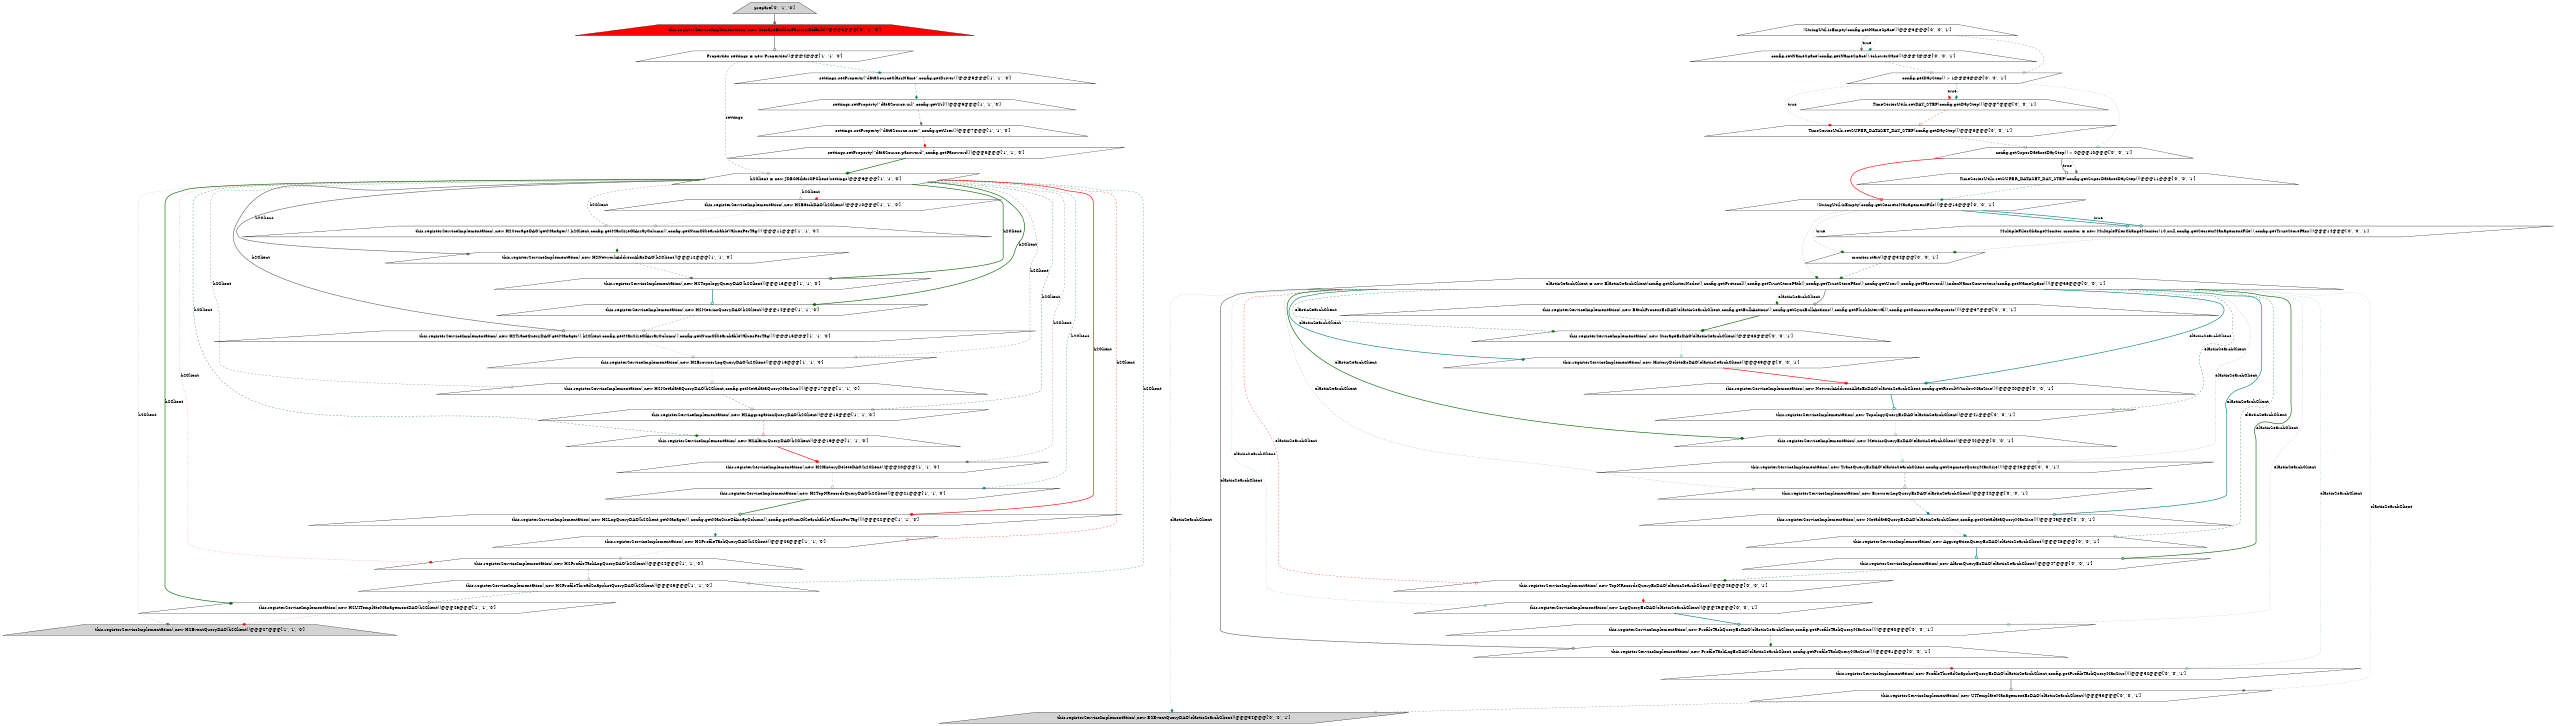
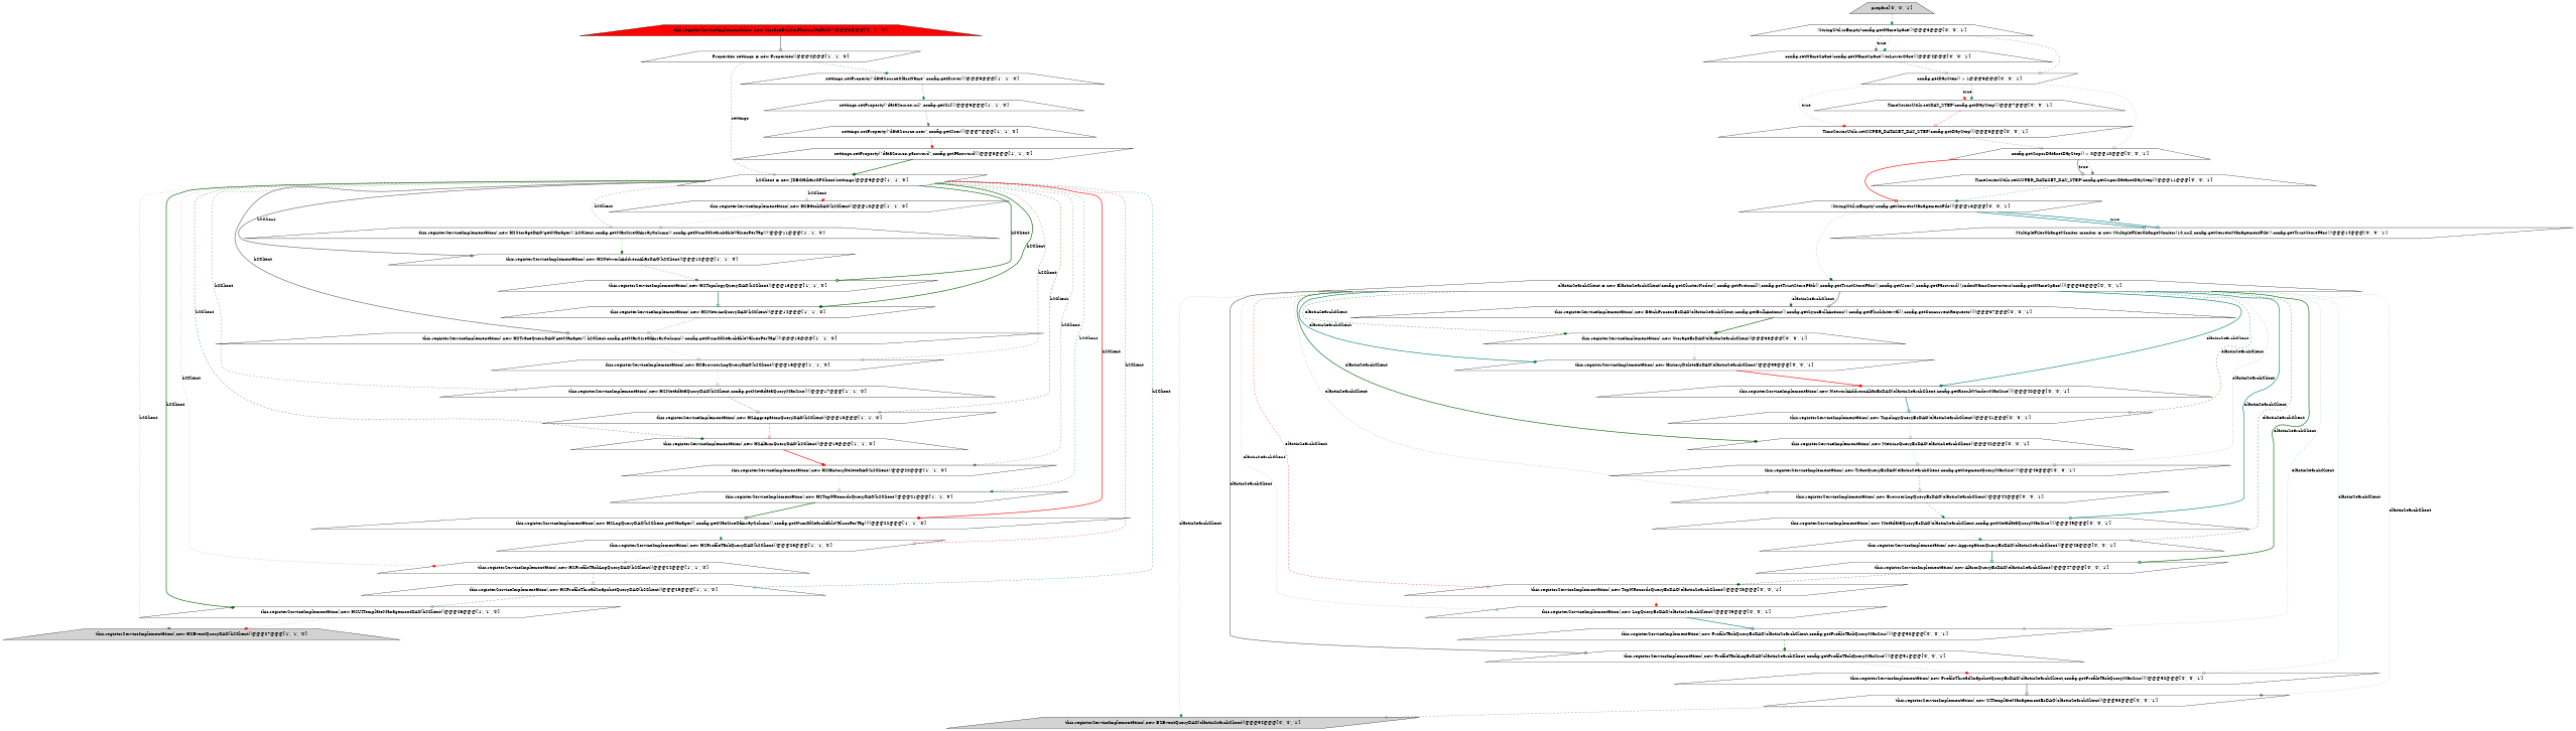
  digraph {
    node [fillcolor=white shape=parallelogram style=filled]
    edge [arrowhead=odot color=gray40 style=dashed]
    n1 [fillcolor=red label="this.registerServiceImplementation(,new StorageBuilderFactory.Default())@@@3@@@['0', '1', '0']" shape=trapezium]
    n2 [label="Properties settings = new Properties()@@@4@@@['1', '1', '0']"]
    n3 [label="h2Client = new JDBCHikariCPClient(settings)@@@9@@@['1', '1', '0']"]
    n4 [label="settings.setProperty(\"dataSourceClassName\",config.getDriver())@@@5@@@['1', '1', '0']" shape=trapezium]
    n5 [fillcolor=lightgray label="this.registerServiceImplementation(,new H2EventQueryDAO(h2Client))@@@27@@@['1', '1', '0']" shape=trapezium]
    n6 [label="this.registerServiceImplementation(,new H2ProfileTaskQueryDAO(h2Client))@@@23@@@['1', '1', '0']"]
    n7 [label="this.registerServiceImplementation(,new H2ProfileTaskLogQueryDAO(h2Client))@@@24@@@['1', '1', '0']" shape=trapezium]
    n8 [label="this.registerServiceImplementation(,new H2ProfileThreadSnapshotQueryDAO(h2Client))@@@25@@@['1', '1', '0']" shape=trapezium]
    n9 [label="settings.setProperty(\"dataSource.password\",config.getPassword())@@@8@@@['1', '1', '0']"]
    n10 [label="this.registerServiceImplementation(,new H2StorageDAO(getManager(),h2Client,config.getMaxSizeOfArrayColumn(),config.getNumOfSearchableValuesPerTag()))@@@11@@@['1', '1', '0']" shape=trapezium]
    n11 [label="this.registerServiceImplementation(,new H2NetworkAddressAliasDAO(h2Client))@@@12@@@['1', '1', '0']"]
    n12 [label="this.registerServiceImplementation(,new H2TopologyQueryDAO(h2Client))@@@13@@@['1', '1', '0']"]
    n13 [label="this.registerServiceImplementation(,new H2MetricsQueryDAO(h2Client))@@@14@@@['1', '1', '0']"]
    n14 [label="this.registerServiceImplementation(,new H2UITemplateManagementDAO(h2Client))@@@26@@@['1', '1', '0']"]
    n15 [label="this.registerServiceImplementation(,new H2LogQueryDAO(h2Client,getManager(),config.getMaxSizeOfArrayColumn(),config.getNumOfSearchableValuesPerTag()))@@@22@@@['1', '1', '0']"]
    n16 [label="this.registerServiceImplementation(,new H2TraceQueryDAO(getManager(),h2Client,config.getMaxSizeOfArrayColumn(),config.getNumOfSearchableValuesPerTag()))@@@15@@@['1', '1', '0']"]
    n17 [label="this.registerServiceImplementation(,new H2TopNRecordsQueryDAO(h2Client))@@@21@@@['1', '1', '0']"]
    n18 [label="this.registerServiceImplementation(,new H2HistoryDeleteDAO(h2Client))@@@20@@@['1', '1', '0']"]
    n19 [label="this.registerServiceImplementation(,new H2BrowserLogQueryDAO(h2Client))@@@16@@@['1', '1', '0']"]
    n20 [label="this.registerServiceImplementation(,new H2AlarmQueryDAO(h2Client))@@@19@@@['1', '1', '0']" shape=trapezium]
    n21 [label="this.registerServiceImplementation(,new H2BatchDAO(h2Client))@@@10@@@['1', '1', '0']"]
    n22 [label="this.registerServiceImplementation(,new H2MetadataQueryDAO(h2Client,config.getMetadataQueryMaxSize()))@@@17@@@['1', '1', '0']" shape=trapezium]
    n23 [label="this.registerServiceImplementation(,new H2AggregationQueryDAO(h2Client))@@@18@@@['1', '1', '0']"]
    n24 [label="this.registerServiceImplementation(,new StorageEsDAO(elasticSearchClient))@@@38@@@['0', '0', '1']" shape=trapezium]
    n25 [label="this.registerServiceImplementation(,new HistoryDeleteEsDAO(elasticSearchClient))@@@39@@@['0', '0', '1']"]
    n26 [label="this.registerServiceImplementation(,new NetworkAddressAliasEsDAO(elasticSearchClient,config.getResultWindowMaxSize()))@@@40@@@['0', '0', '1']" shape=trapezium]
    n27 [label="TimeSeriesUtils.setDAY_STEP(config.getDayStep())@@@7@@@['0', '0', '1']" shape=trapezium]
    n28 [label="TimeSeriesUtils.setSUPER_DATASET_DAY_STEP(config.getDayStep())@@@8@@@['0', '0', '1']"]
    n29 [label="config.getSuperDatasetDayStep() > 0@@@10@@@['0', '0', '1']" shape=trapezium]
    n30 [label="elasticSearchClient = new ElasticSearchClient(config.getClusterNodes(),config.getProtocol(),config.getTrustStorePath(),config.getTrustStorePass(),config.getUser(),config.getPassword(),indexNameConverters(config.getNameSpace()))@@@36@@@['0', '0', '1']" shape=trapezium]
    n31 [label="this.registerServiceImplementation(,new TopologyQueryEsDAO(elasticSearchClient))@@@41@@@['0', '0', '1']"]
    n32 [label="this.registerServiceImplementation(,new TopNRecordsQueryEsDAO(elasticSearchClient))@@@48@@@['0', '0', '1']"]
    n33 [fillcolor=lightgray label="this.registerServiceImplementation(,new ESEventQueryDAO(elasticSearchClient))@@@54@@@['0', '0', '1']"]
    n34 [label="this.registerServiceImplementation(,new ProfileThreadSnapshotQueryEsDAO(elasticSearchClient,config.getProfileTaskQueryMaxSize()))@@@52@@@['0', '0', '1']"]
    n35 [label="this.registerServiceImplementation(,new AlarmQueryEsDAO(elasticSearchClient))@@@47@@@['0', '0', '1']"]
    n36 [label="this.registerServiceImplementation(,new UITemplateManagementEsDAO(elasticSearchClient))@@@53@@@['0', '0', '1']"]
    n37 [label="this.registerServiceImplementation(,new MetricsQueryEsDAO(elasticSearchClient))@@@42@@@['0', '0', '1']" shape=trapezium]
    n38 [label="this.registerServiceImplementation(,new LogQueryEsDAO(elasticSearchClient))@@@49@@@['0', '0', '1']"]
    n39 [label="this.registerServiceImplementation(,new AggregationQueryEsDAO(elasticSearchClient))@@@46@@@['0', '0', '1']" shape=trapezium]
    n40 [label="this.registerServiceImplementation(,new ProfileTaskLogEsDAO(elasticSearchClient,config.getProfileTaskQueryMaxSize()))@@@51@@@['0', '0', '1']" shape=trapezium]
    n41 [label="this.registerServiceImplementation(,new BatchProcessEsDAO(elasticSearchClient,config.getBulkActions(),config.getSyncBulkActions(),config.getFlushInterval(),config.getConcurrentRequests()))@@@37@@@['0', '0', '1']" shape=trapezium]
    n42 [label="this.registerServiceImplementation(,new ProfileTaskQueryEsDAO(elasticSearchClient,config.getProfileTaskQueryMaxSize()))@@@50@@@['0', '0', '1']"]
    n43 [label="this.registerServiceImplementation(,new TraceQueryEsDAO(elasticSearchClient,config.getSegmentQueryMaxSize()))@@@43@@@['0', '0', '1']"]
    n44 [label="this.registerServiceImplementation(,new BrowserLogQueryEsDAO(elasticSearchClient))@@@44@@@['0', '0', '1']"]
    n45 [label="this.registerServiceImplementation(,new MetadataQueryEsDAO(elasticSearchClient,config.getMetadataQueryMaxSize()))@@@45@@@['0', '0', '1']" shape=trapezium]
    n46 [label="settings.setProperty(\"dataSource.url\",config.getUrl())@@@6@@@['1', '1', '0']" shape=trapezium]
    n47 [label="settings.setProperty(\"dataSource.user\",config.getUser())@@@7@@@['1', '1', '0']" shape=trapezium]
    n48 [label="config.setNameSpace(config.getNameSpace().toLowerCase())@@@4@@@['0', '0', '1']" shape=trapezium]
    n49 [label="config.getDayStep() > 1@@@6@@@['0', '0', '1']"]
    n50 [label="MultipleFilesChangeMonitor monitor = new MultipleFilesChangeMonitor(10,null,config.getSecretsManagementFile(),config.getTrustStorePass())@@@14@@@['0', '0', '1']"]
-   n51 [label="monitor.start()@@@34@@@['0', '0', '1']"]
    n52 [label="!StringUtil.isEmpty(config.getSecretsManagementFile())@@@13@@@['0', '0', '1']"]
+   n53 [fillcolor=lightgray label="prepare['0', '0', '1']" shape=trapezium]
    n54 [label="!StringUtil.isEmpty(config.getNameSpace())@@@3@@@['0', '0', '1']" shape=trapezium]
    n55 [label="TimeSeriesUtils.setSUPER_DATASET_DAY_STEP(config.getSuperDatasetDayStep())@@@11@@@['0', '0', '1']" shape=trapezium]
-   n56 [fillcolor=lightgray label="prepare['0', '1', '0']" shape=trapezium]
    n1 -> n2 [style=bold]
    n2 -> n3 [label=settings]
    n2 -> n4 [arrowhead=diamond color=teal]
    n3 -> n5 [arrowhead=diamond label=h2Client style=dotted]
    n3 -> n6 [color=red label=h2Client]
    n3 -> n7 [arrowhead=diamond color=red label=h2Client style=dotted]
    n3 -> n8 [color=teal label=h2Client]
    n3 -> n10 [label=h2Client]
    n3 -> n11 [arrowhead=diamond label=h2Client style=bold]
    n3 -> n12 [color=darkgreen label=h2Client style=bold]
    n3 -> n13 [arrowhead=diamond color=darkgreen label=h2Client style=bold]
    n3 -> n14 [arrowhead=diamond color=darkgreen label=h2Client style=bold]
    n3 -> n15 [arrowhead=diamond color=red label=h2Client style=bold]
    n3 -> n16 [label=h2Client style=bold]
    n3 -> n17 [arrowhead=diamond color=teal label=h2Client]
    n3 -> n18 [arrowhead=diamond label=h2Client]
    n3 -> n19 [label=h2Client]
    n3 -> n20 [arrowhead=diamond color=darkgreen label=h2Client]
    n3 -> n21 [arrowhead=diamond color=red style=dotted]
    n3 -> n21 [label=h2Client]
    n3 -> n22 [label=h2Client]
    n3 -> n23 [color=darkgreen label=h2Client]
    n4 -> n46 [arrowhead=diamond color=teal]
    n6 -> n7 [style=dotted]
    n7 -> n8
    n8 -> n14 [color=darkgreen]
    n9 -> n3 [arrowhead=diamond color=darkgreen style=bold]
    n10 -> n11 [arrowhead=diamond color=darkgreen style=dotted]
    n11 -> n12 [arrowhead=diamond]
    n12 -> n13 [color=teal style=bold]
    n13 -> n16
    n14 -> n5 [arrowhead=diamond color=red style=dotted]
    n15 -> n6 [arrowhead=diamond color=teal style=dotted]
    n16 -> n19 [style=dotted]
    n17 -> n15 [color=darkgreen style=bold]
    n18 -> n17 [style=dotted]
    n19 -> n22 [style=dotted]
    n20 -> n18 [arrowhead=diamond color=red style=bold]
    n21 -> n10 [style=dotted]
    n22 -> n23 [color=darkgreen]
    n23 -> n20 [color=red]
    n24 -> n25 [color=teal style=dotted]
    n25 -> n26 [arrowhead=diamond color=red style=bold]
    n26 -> n31 [color=teal style=bold]
    n27 -> n28 [color=red]
    n28 -> n29
    n29 -> n52 [color=red style=bold]
    n29 -> n55 [arrowhead=diamond]
    n29 -> n55 [label=true style=bold]
    n30 -> n24 [arrowhead=diamond color=darkgreen label=elasticSearchClient]
    n30 -> n25 [arrowhead=diamond color=teal label=elasticSearchClient style=bold]
    n30 -> n26 [arrowhead=diamond color=teal label=elasticSearchClient style=bold]
    n30 -> n31 [color=darkgreen label=elasticSearchClient]
    n30 -> n32 [color=red label=elasticSearchClient]
    n30 -> n33 [arrowhead=diamond color=teal label=elasticSearchClient style=dotted]
    n30 -> n34 [color=teal label=elasticSearchClient style=dotted]
    n30 -> n35 [color=darkgreen label=elasticSearchClient style=bold]
    n30 -> n36 [arrowhead=diamond label=elasticSearchClient style=dotted]
    n30 -> n37 [arrowhead=diamond color=darkgreen label=elasticSearchClient style=bold]
    n30 -> n38 [color=teal label=elasticSearchClient style=dotted]
    n30 -> n39 [color=darkgreen label=elasticSearchClient]
    n30 -> n40 [label=elasticSearchClient style=bold]
    n30 -> n41 [style=bold]
    n30 -> n41 [arrowhead=diamond color=darkgreen label=elasticSearchClient style=dotted]
    n30 -> n42 [color=teal label=elasticSearchClient style=dotted]
    n30 -> n43 [color=darkgreen label=elasticSearchClient style=dotted]
    n30 -> n44 [color=darkgreen label=elasticSearchClient style=dotted]
    n30 -> n45 [color=teal label=elasticSearchClient style=bold]
    n31 -> n37 [style=dotted]
    n32 -> n38 [arrowhead=diamond color=red style=dotted]
    n34 -> n36 [style=bold]
    n35 -> n32 [arrowhead=diamond color=darkgreen]
    n36 -> n33
    n37 -> n43 [color=teal style=dotted]
    n38 -> n42 [color=teal style=bold]
    n39 -> n35 [color=teal style=bold]
    n40 -> n34 [arrowhead=diamond color=red style=dotted]
    n41 -> n24 [arrowhead=diamond color=darkgreen style=bold]
    n42 -> n40 [arrowhead=diamond color=darkgreen]
    n43 -> n44 [color=darkgreen]
    n44 -> n45 [arrowhead=diamond color=teal]
    n45 -> n39 [arrowhead=diamond color=teal style=dotted]
    n46 -> n47 [arrowhead=diamond]
    n47 -> n9 [arrowhead=diamond color=red]
    n48 -> n49
    n49 -> n27 [arrowhead=diamond color=red label=true style=dotted]
    n49 -> n27 [arrowhead=diamond color=teal]
    n49 -> n28 [arrowhead=diamond color=red label=true style=dotted]
    n49 -> n29 [color=teal style=dotted]
-   n50 -> n51 [arrowhead=diamond color=darkgreen style=dotted]
-   n51 -> n30 [arrowhead=diamond color=darkgreen]
    n52 -> n30 [arrowhead=diamond color=darkgreen style=dotted]
    n52 -> n50 [color=teal style=bold]
    n52 -> n50 [color=teal label=true style=bold]
-   n52 -> n51 [arrowhead=diamond color=darkgreen label=true style=dotted]
+   n53 -> n54 [arrowhead=diamond color=teal]
    n54 -> n48 [arrowhead=diamond color=teal style=dotted]
    n54 -> n48 [arrowhead=diamond label=true]
    n54 -> n49
    n55 -> n52 [arrowhead=diamond color=teal]
-   n56 -> n1 [arrowhead=diamond style=bold]
  }
